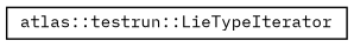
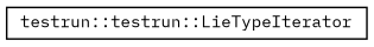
  digraph {
    rankdir=TB
    fontname="IBM Plex Mono"
-   n1 [color=black fillcolor=white fontname="IBM Plex Mono" fontsize=10 height=0.2 label="atlas::testrun::LieTypeIterator" shape=record style=filled width=0.4]
+   n1 [color=black fillcolor=white fontname="IBM Plex Mono" fontsize=10 height=0.2 label="testrun::testrun::LieTypeIterator" shape=record style=filled width=0.4]
  }
